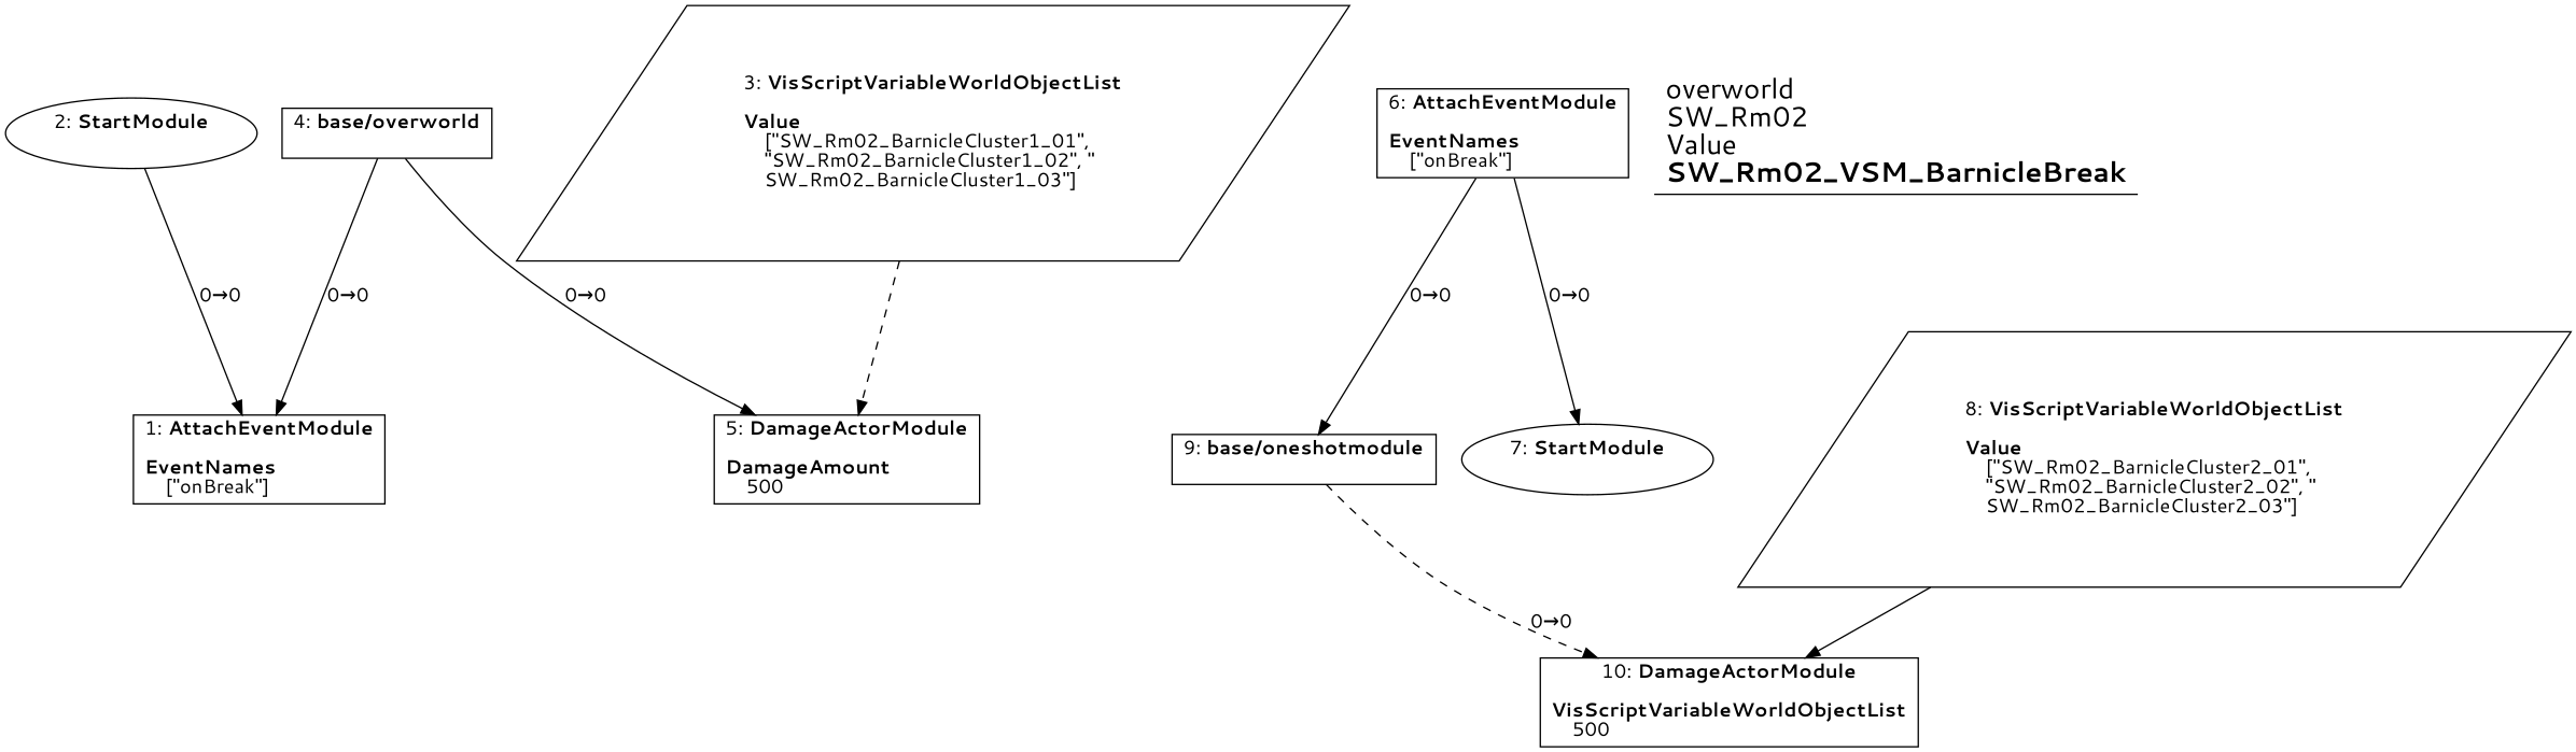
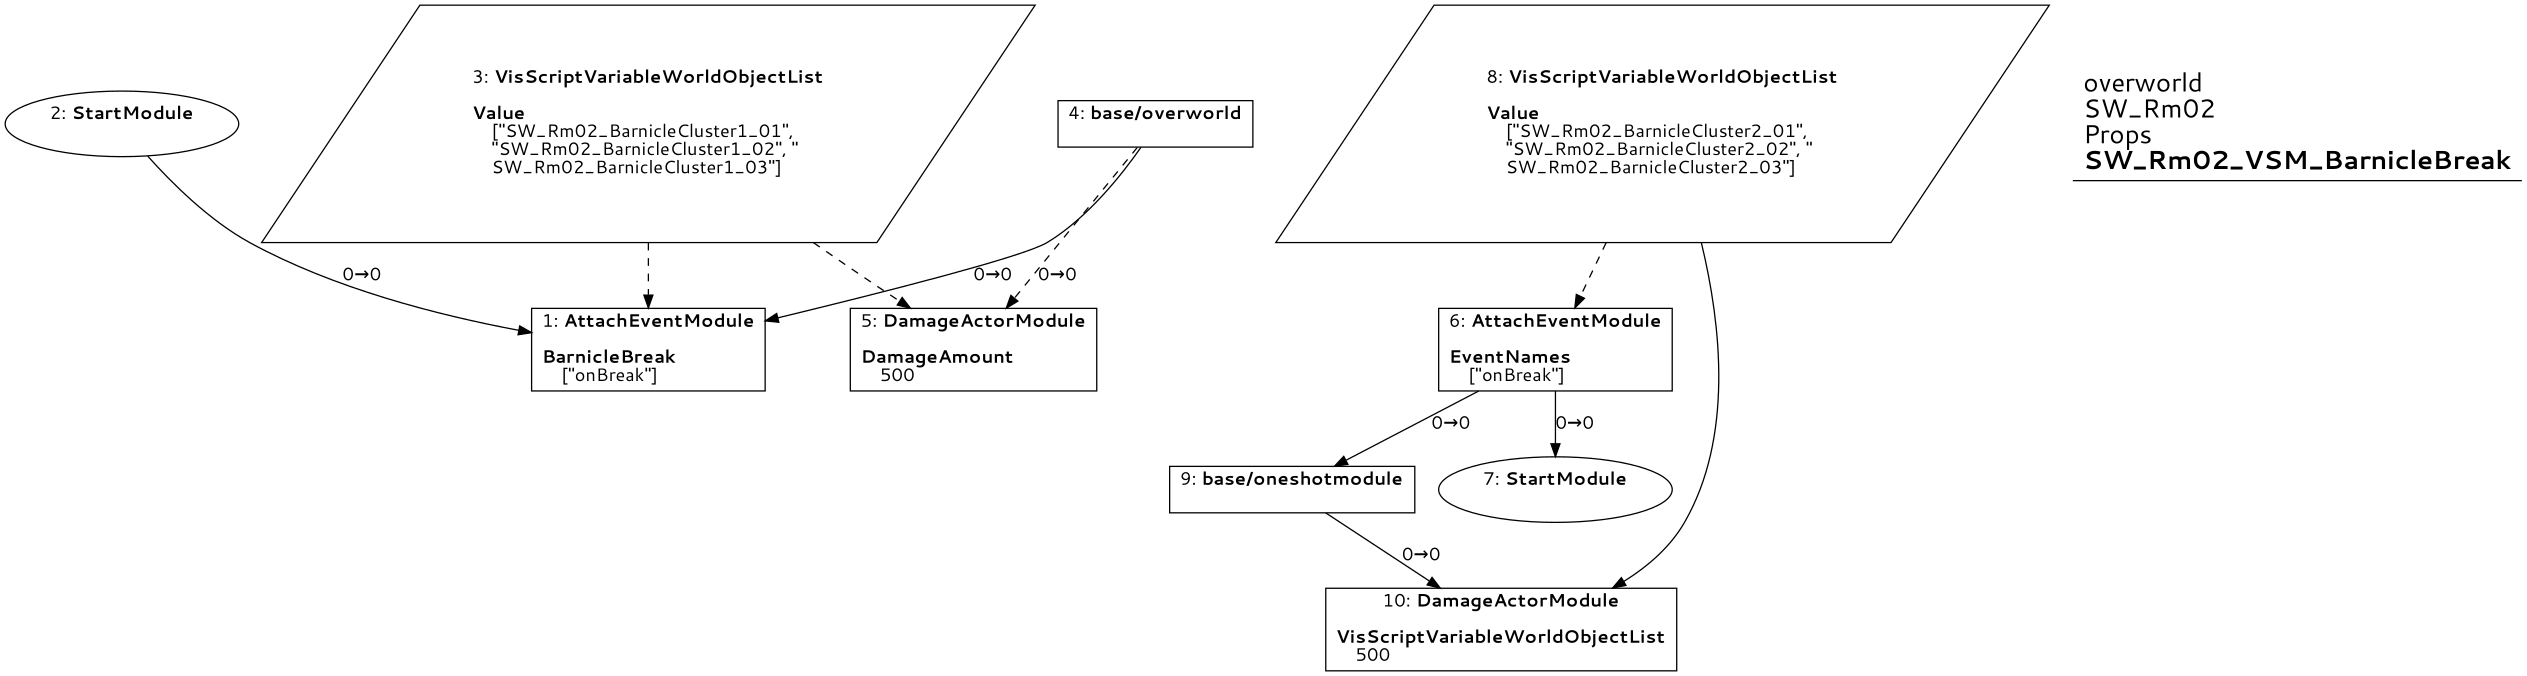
  digraph {
    fontname="Segoe UI"
    splines=spline
    node [fontname="Segoe UI" shape=box]
    edge [fontname="Segoe UI"]
-   n1 [label=<1: <b>AttachEventModule</b><br/><br/><b>EventNames</b><br align="left"/>    [&quot;onBreak&quot;]<br align="left"/>>]
+   n1 [label=<1: <b>AttachEventModule</b><br/><br/><b>BarnicleBreak</b><br align="left"/>    [&quot;onBreak&quot;]<br align="left"/>>]
    n2 [label=<4: <b>base/overworld</b><br/><br/>>]
    n3 [label=<5: <b>DamageActorModule</b><br/><br/><b>DamageAmount</b><br align="left"/>    500<br align="left"/>>]
    n4 [label=<3: <b>VisScriptVariableWorldObjectList</b><br/><br/><b>Value</b><br align="left"/>    [&quot;SW_Rm02_BarnicleCluster1_01&quot;, <br align="left"/>    &quot;SW_Rm02_BarnicleCluster1_02&quot;, &quot;<br align="left"/>    SW_Rm02_BarnicleCluster1_03&quot;]<br align="left"/>> shape=parallelogram]
    n5 [label=<2: <b>StartModule</b><br/><br/>> shape=oval]
    n6 [label=<6: <b>AttachEventModule</b><br/><br/><b>EventNames</b><br align="left"/>    [&quot;onBreak&quot;]<br align="left"/>>]
    n7 [label=<9: <b>base/oneshotmodule</b><br/><br/>>]
    n8 [label=<7: <b>StartModule</b><br/><br/>> shape=oval]
    n9 [label=<10: <b>DamageActorModule</b><br/><br/><b>VisScriptVariableWorldObjectList</b><br align="left"/>    500<br align="left"/>>]
    n10 [label=<8: <b>VisScriptVariableWorldObjectList</b><br/><br/><b>Value</b><br align="left"/>    [&quot;SW_Rm02_BarnicleCluster2_01&quot;, <br align="left"/>    &quot;SW_Rm02_BarnicleCluster2_02&quot;, &quot;<br align="left"/>    SW_Rm02_BarnicleCluster2_03&quot;]<br align="left"/>> shape=parallelogram]
-   n11 [label=<<font point-size="20">overworld<br align="left"/>SW_Rm02<br align="left"/>Value<br align="left"/><b>SW_Rm02_VSM_BarnicleBreak</b><br align="left"/></font>> shape=underline]
+   n11 [label=<<font point-size="20">overworld<br align="left"/>SW_Rm02<br align="left"/>Props<br align="left"/><b>SW_Rm02_VSM_BarnicleBreak</b><br align="left"/></font>> shape=underline]
    n2 -> n1 [label="0→0"]
-   n2 -> n3 [label="0→0"]
+   n2 -> n3 [label="0→0" style=dashed]
+   n4 -> n1 [style=dashed]
    n4 -> n3 [style=dashed]
    n5 -> n1 [label="0→0"]
    n6 -> n7 [label="0→0"]
    n6 -> n8 [label="0→0"]
-   n7 -> n9 [label="0→0" style=dashed]
+   n7 -> n9 [label="0→0"]
+   n10 -> n6 [style=dashed]
    n10 -> n9 [style=solid]
  }
